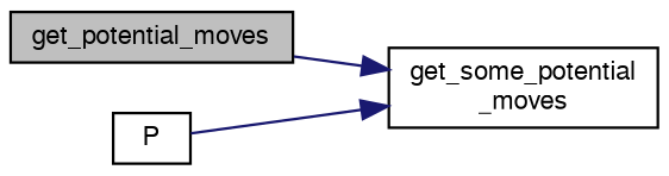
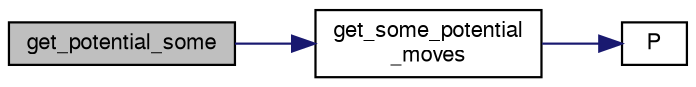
  digraph {
    rankdir=LR
    node [color=black fontname=FreeSans fontsize=10 shape=record]
    edge [color=midnightblue fontname=FreeSans fontsize=10 labelfontname=FreeSans labelfontsize=10 style=solid]
-   n1 [fillcolor=grey75 fontcolor=black height=0.2 label=get_potential_moves style=filled width=0.4]
+   n1 [fillcolor=grey75 fontcolor=black height=0.2 label=get_potential_some style=filled width=0.4]
    n2 [height=0.2 label="get_some_potential\l_moves" width=0.4]
    n3 [height=0.2 label=P width=0.4]
    n1 -> n2
-   n3 -> n2
+   n2 -> n3
  }
